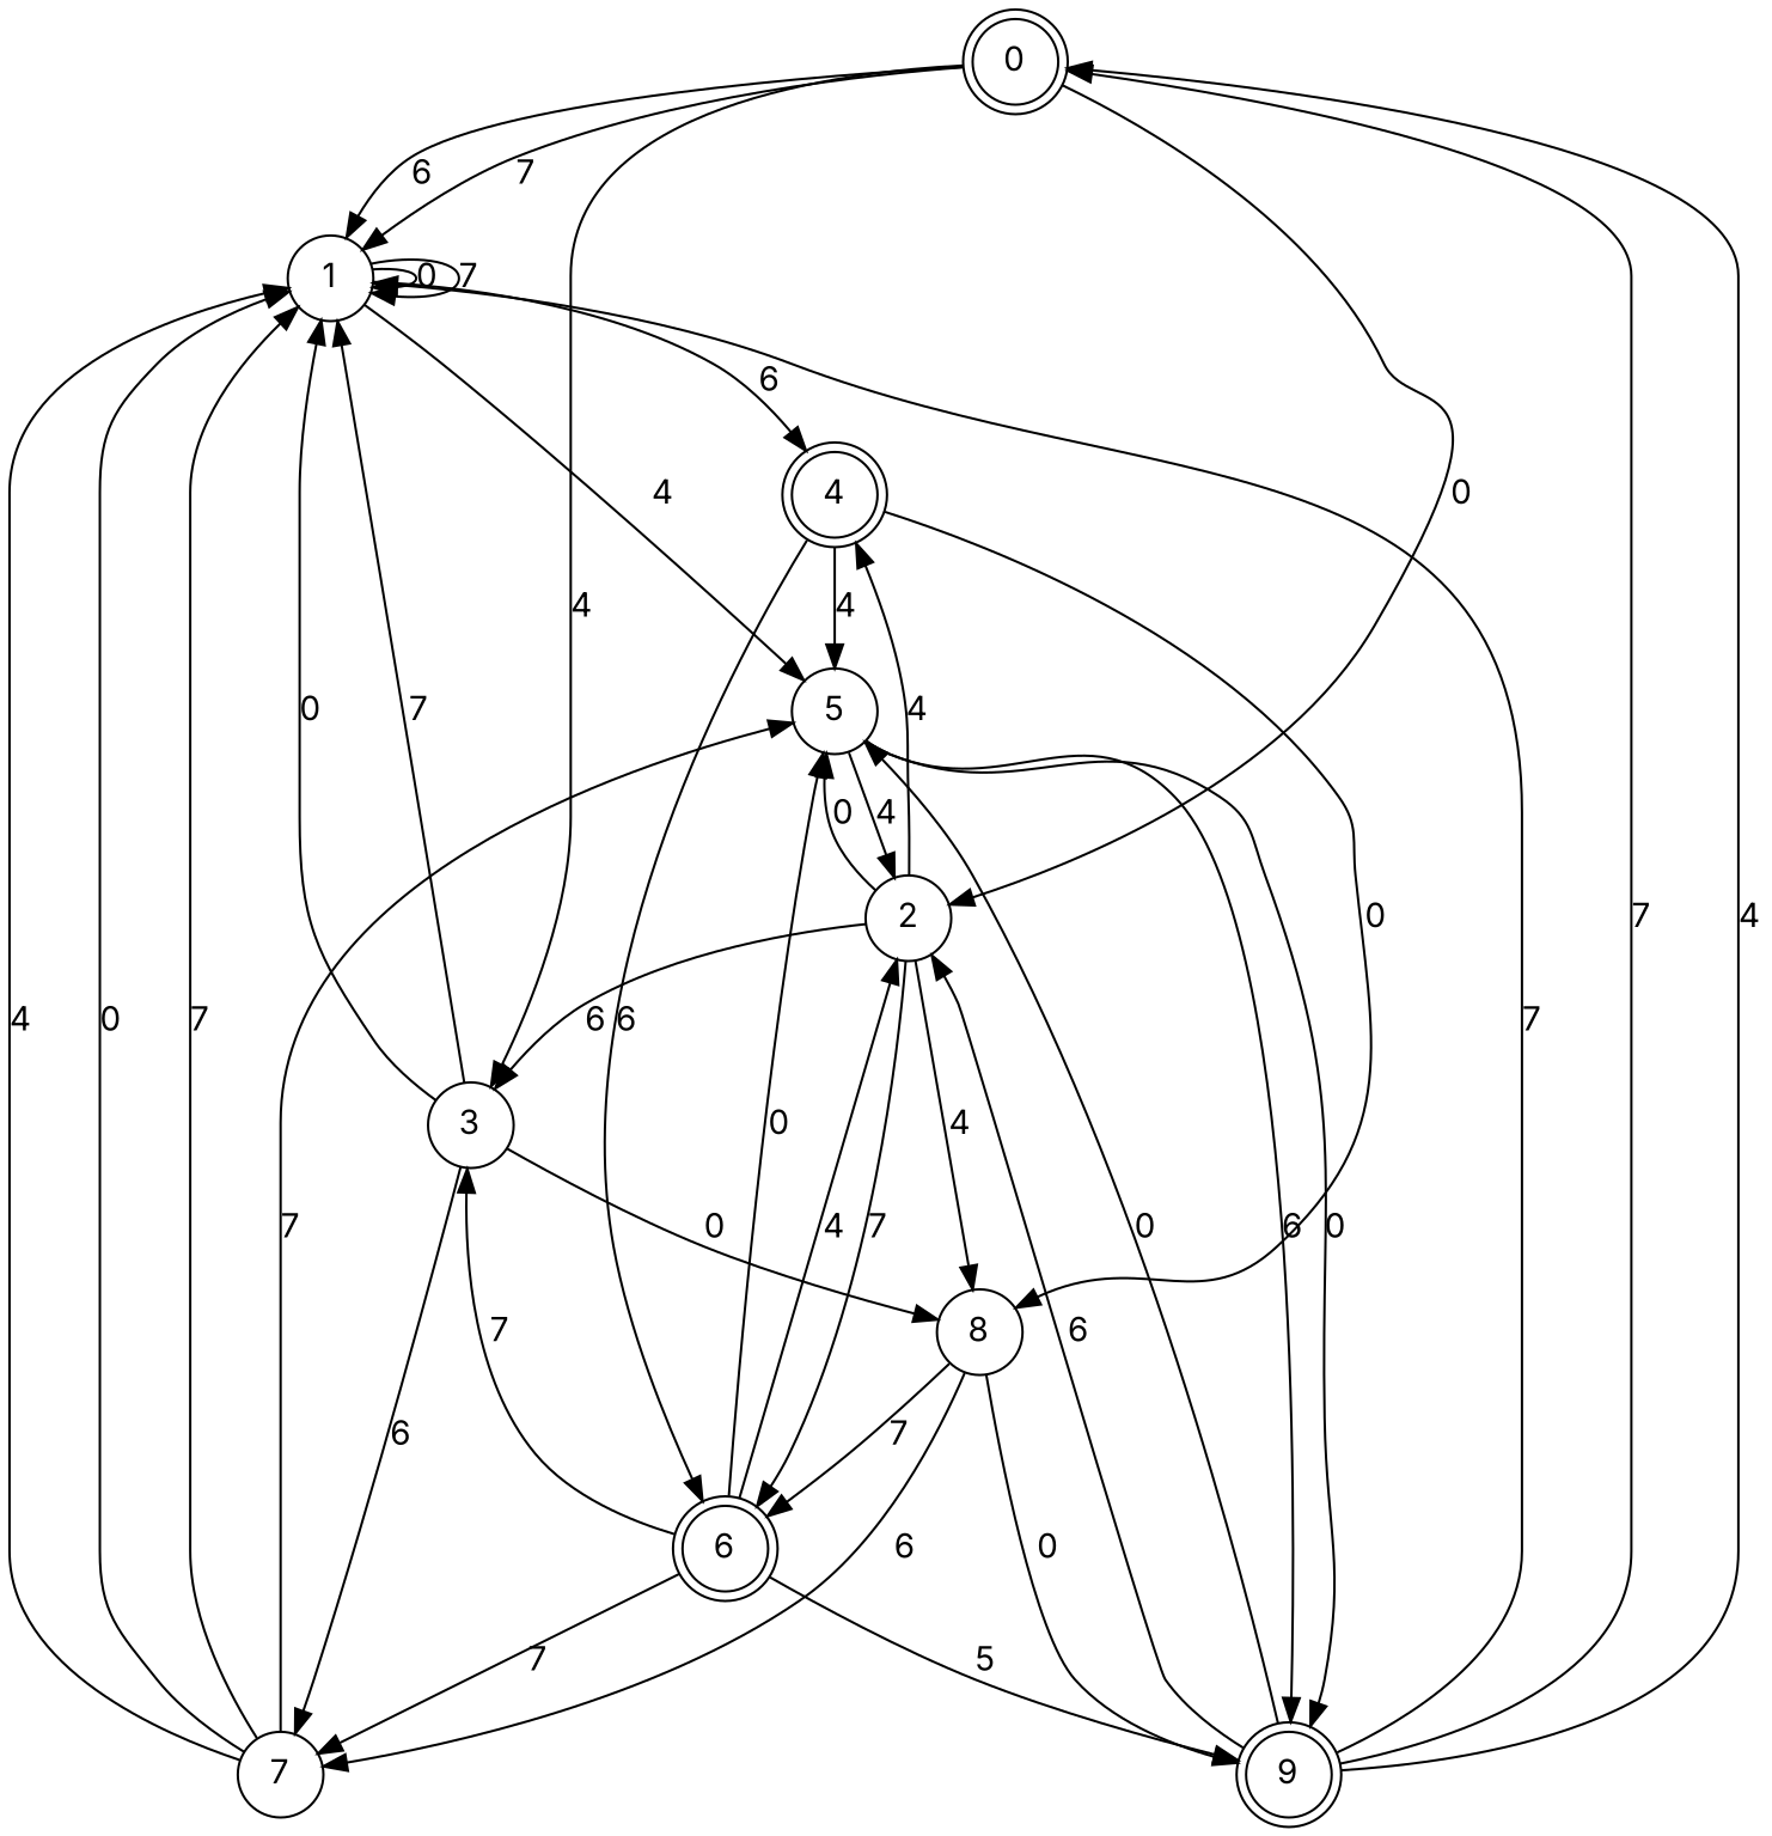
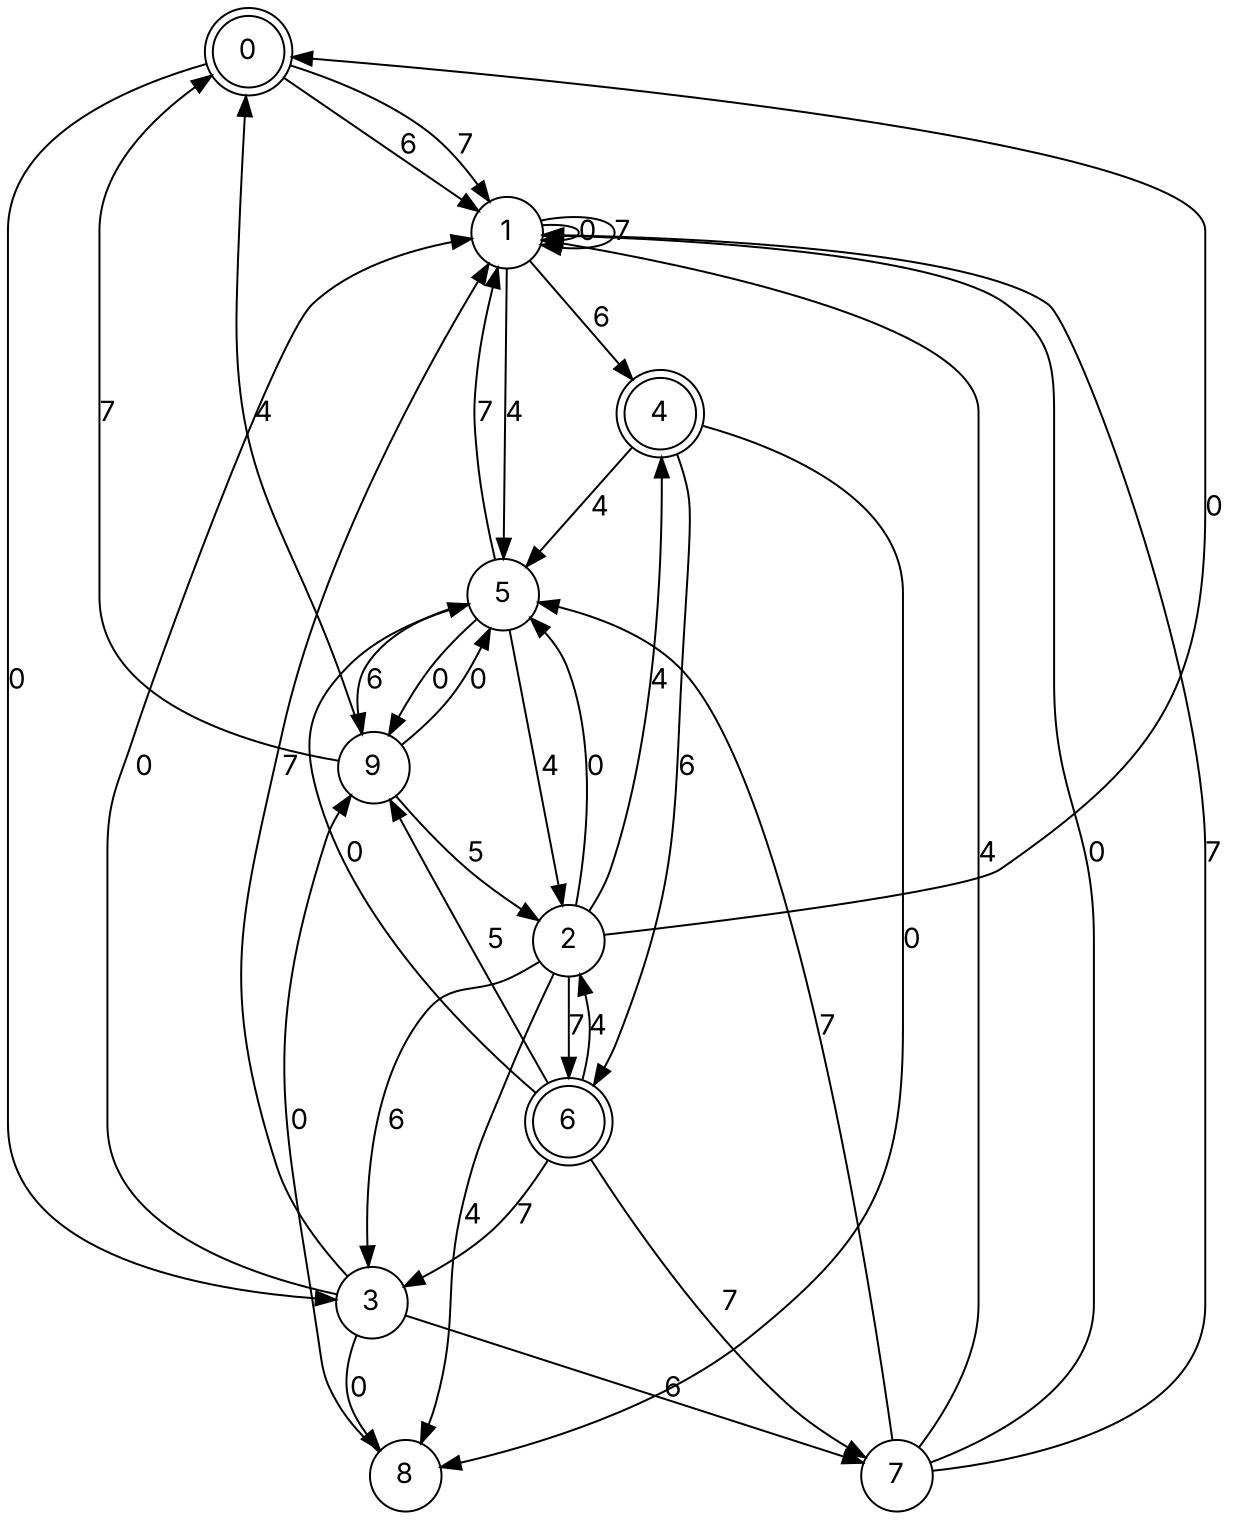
  digraph {
    fontname=Inter
    node [fontname=Inter shape=circle]
    edge [fontname=Inter]
    n1 [label=0 shape=doublecircle]
    n2 [label=1]
    n3 [label=2]
    n4 [label=3]
    n5 [label=4 shape=doublecircle]
    n6 [label=5]
    n7 [label=6 shape=doublecircle]
    n8 [label=8]
    n9 [label=7]
-   n10 [label=9 shape=doublecircle]
+   n10 [label=9]
    n1 -> n2 [label=6]
    n1 -> n2 [label=7]
-   n1 -> n3 [label=0]
-   n1 -> n4 [label=4]
+   n3 -> n1 [label=0]
+   n1 -> n4 [label=0]
    n2 -> n2 [label=0]
    n2 -> n2 [label=7]
    n2 -> n5 [label=6]
    n2 -> n6 [label=4]
    n3 -> n4 [label=6]
    n3 -> n5 [label=4]
    n3 -> n6 [label=0]
    n3 -> n7 [label=7]
    n3 -> n8 [label=4]
    n4 -> n2 [label=0]
    n4 -> n2 [label=7]
    n4 -> n8 [label=0]
    n4 -> n9 [label=6]
    n5 -> n6 [label=4]
    n5 -> n7 [label=6]
    n5 -> n8 [label=0]
-   n10 -> n2 [label=7]
+   n6 -> n2 [label=7]
    n6 -> n3 [label=4]
    n6 -> n10 [label=6]
    n6 -> n10 [label=0]
    n7 -> n3 [label=4]
    n7 -> n4 [label=7]
    n7 -> n6 [label=0]
    n7 -> n9 [label=7]
    n7 -> n10 [label=5]
-   n8 -> n7 [label=7]
-   n8 -> n9 [label=6]
    n8 -> n10 [label=0]
    n9 -> n2 [label=0]
    n9 -> n2 [label=7]
    n9 -> n2 [label=4]
    n9 -> n6 [label=7]
    n10 -> n1 [label=7]
    n10 -> n1 [label=4]
-   n10 -> n3 [label=6]
+   n10 -> n3 [label=5]
    n10 -> n6 [label=0]
  }
